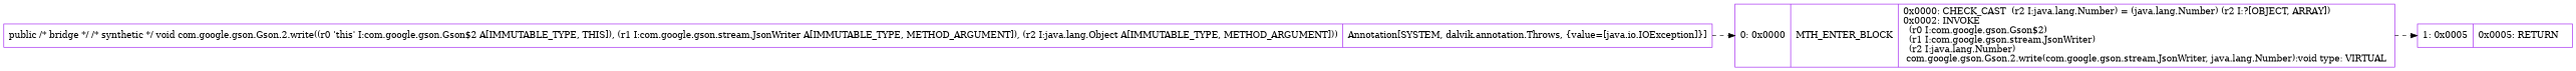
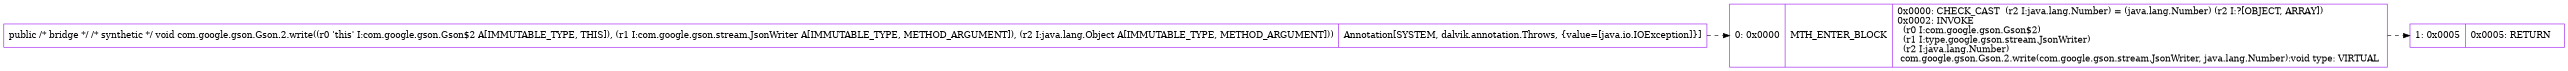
  digraph {
    rankdir=LR
    node [shape=record color=purple]
    edge [color=black style=dashed]
-   n1 [label="{0\:\ 0x0000|MTH_ENTER_BLOCK\l|0x0000: CHECK_CAST  (r2 I:java.lang.Number) = (java.lang.Number) (r2 I:?[OBJECT, ARRAY]) \l0x0002: INVOKE  \l  (r0 I:com.google.gson.Gson$2)\l  (r1 I:com.google.gson.stream.JsonWriter)\l  (r2 I:java.lang.Number)\l com.google.gson.Gson.2.write(com.google.gson.stream.JsonWriter, java.lang.Number):void type: VIRTUAL \l}"]
+   n1 [label="{0\:\ 0x0000|MTH_ENTER_BLOCK\l|0x0000: CHECK_CAST  (r2 I:java.lang.Number) = (java.lang.Number) (r2 I:?[OBJECT, ARRAY]) \l0x0002: INVOKE  \l  (r0 I:com.google.gson.Gson$2)\l  (r1 I:type.google.gson.stream.JsonWriter)\l  (r2 I:java.lang.Number)\l com.google.gson.Gson.2.write(com.google.gson.stream.JsonWriter, java.lang.Number):void type: VIRTUAL \l}"]
    n2 [label="{1\:\ 0x0005|0x0005: RETURN   \l}"]
    n3 [label="{public \/* bridge *\/ \/* synthetic *\/ void com.google.gson.Gson.2.write((r0 'this' I:com.google.gson.Gson$2 A[IMMUTABLE_TYPE, THIS]), (r1 I:com.google.gson.stream.JsonWriter A[IMMUTABLE_TYPE, METHOD_ARGUMENT]), (r2 I:java.lang.Object A[IMMUTABLE_TYPE, METHOD_ARGUMENT]))  | Annotation[SYSTEM, dalvik.annotation.Throws, \{value=[java.io.IOException]\}]\l}"]
    n1 -> n2
    n3 -> n1
  }
